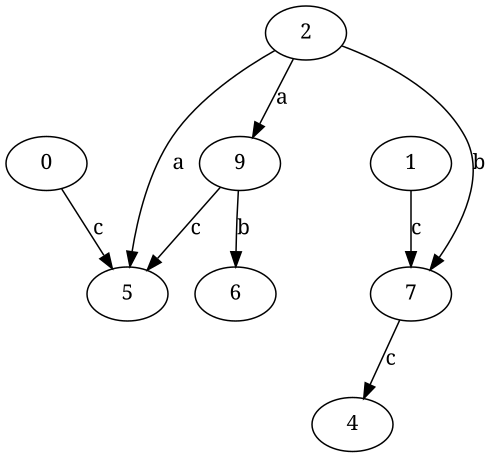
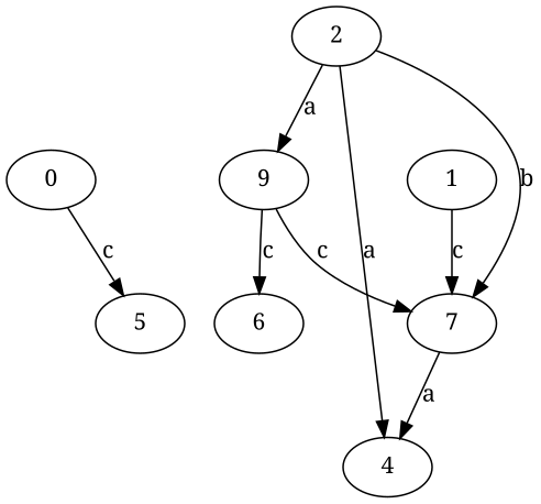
  strict digraph {
    fontname="Noto Serif"
    node [fontname="Noto Serif"]
    edge [fontname="Noto Serif"]
    0
    5
    n3 [label=9]
    2
    4
    7
    6
    1
    0 -> 5 [label=c]
-   n3 -> 5 [label=c]
-   n3 -> 6 [label=b]
+   n3 -> 7 [label=c]
+   n3 -> 6 [label=c]
    2 -> n3 [label=a]
-   2 -> 5 [label=a]
+   2 -> 4 [label=a]
    2 -> 7 [label=b]
-   7 -> 4 [label=c]
+   7 -> 4 [label=a]
    1 -> 7 [label=c]
  }
